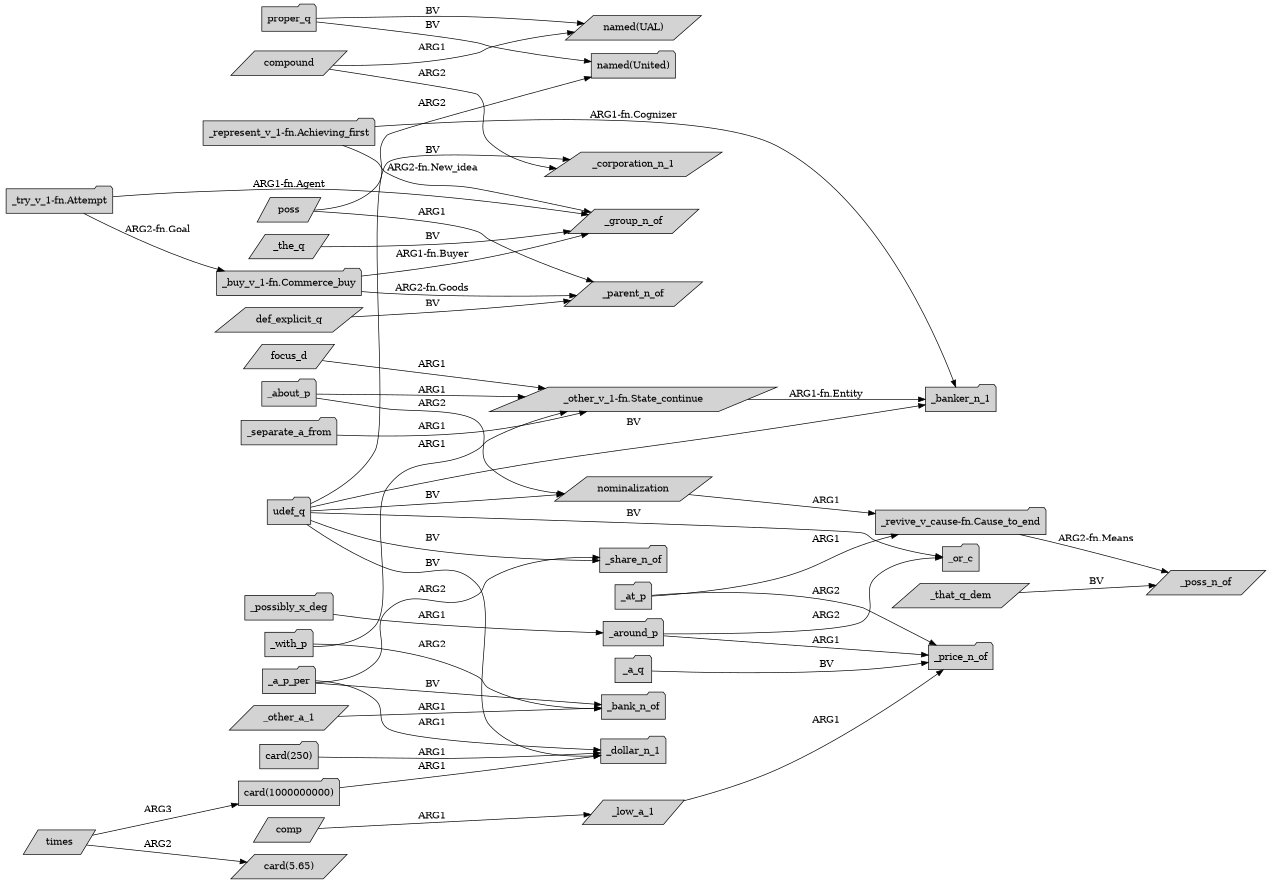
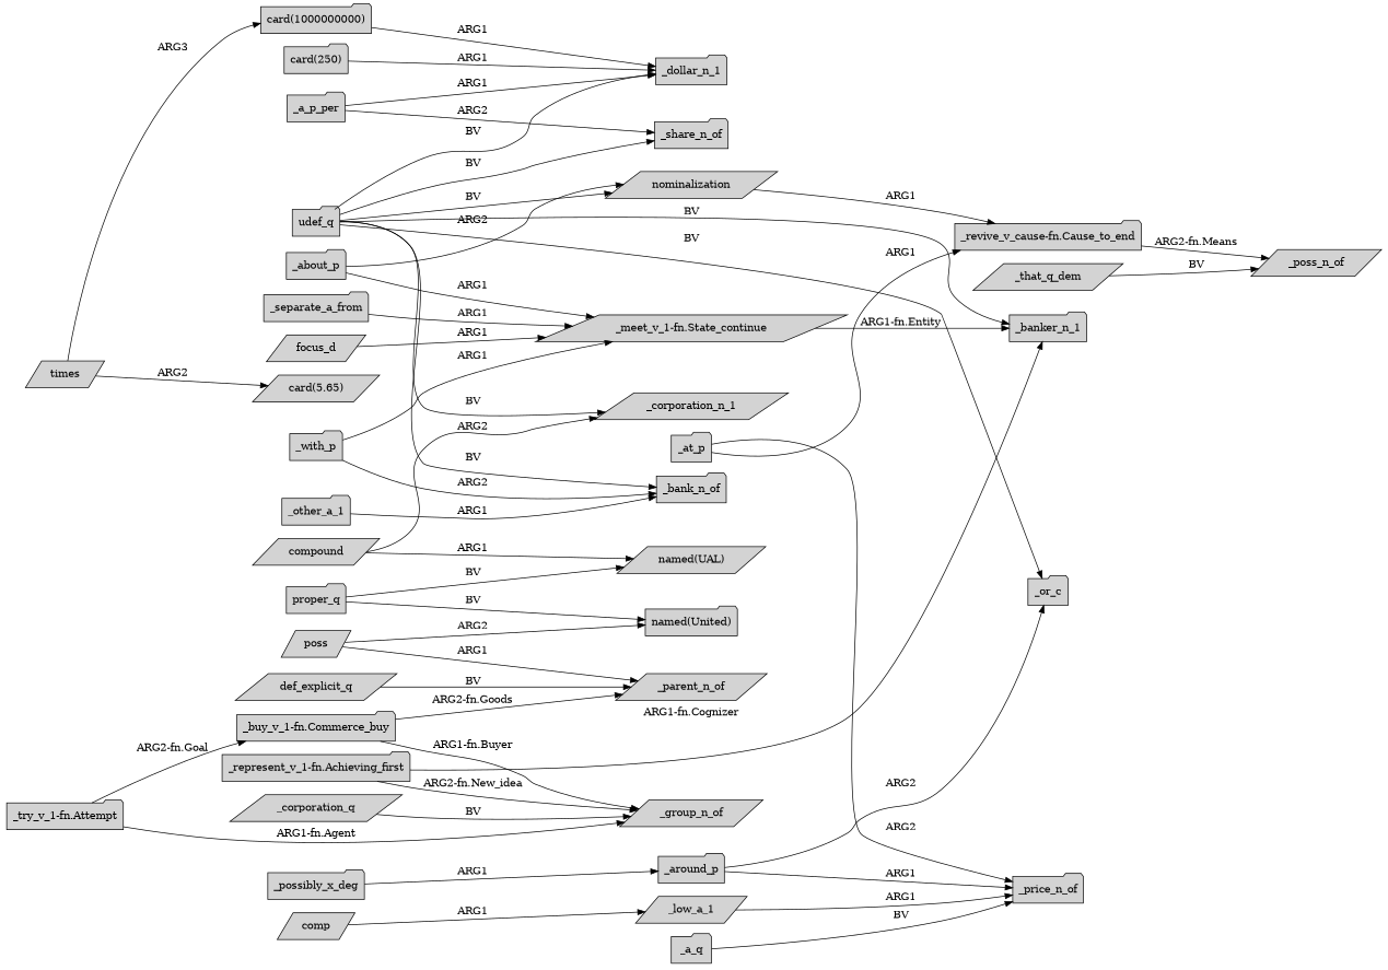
  digraph {
    rankdir=LR
    node [shape=folder style=filled]
    "card(1000000000)"
    _dollar_n_1
    _group_n_of [shape=parallelogram]
    "_try_v_1-fn.Attempt"
    "_buy_v_1-fn.Commerce_buy"
    _parent_n_of [shape=parallelogram]
    _that_q_dem [shape=parallelogram]
    n8 [label=_poss_n_of shape=parallelogram]
    compound [shape=parallelogram]
    "named(UAL)" [shape=parallelogram]
    _corporation_n_1 [shape=parallelogram]
    comp [shape=parallelogram]
    _low_a_1 [shape=parallelogram]
    _price_n_of
    "_represent_v_1-fn.Achieving_first"
    _banker_n_1
-   "_meet_v_1-fn.State_continue" [shape=parallelogram label="_other_v_1-fn.State_continue"]
+   "_meet_v_1-fn.State_continue" [shape=parallelogram]
    _separate_a_from
    udef_q
    nominalization [shape=parallelogram]
    _bank_n_of
    _or_c
    _share_n_of
    "_revive_v_cause-fn.Cause_to_end"
    times [shape=parallelogram]
    "card(5.65)" [shape=parallelogram]
    _about_p
    def_explicit_q [shape=parallelogram]
    proper_q
    "named(United)"
    _around_p
    _a_p_per
-   _the_q [shape=parallelogram]
+   _the_q [shape=parallelogram label=_corporation_q]
    _at_p
    poss [shape=parallelogram]
    focus_d [shape=parallelogram]
    "card(250)"
    _with_p
-   _other_a_1 [shape=parallelogram]
+   _other_a_1
    _possibly_x_deg
    _a_q
    "card(1000000000)" -> _dollar_n_1 [label=ARG1]
    "_try_v_1-fn.Attempt" -> _group_n_of [label="ARG1-fn.Agent"]
    "_try_v_1-fn.Attempt" -> "_buy_v_1-fn.Commerce_buy" [label="ARG2-fn.Goal"]
    "_buy_v_1-fn.Commerce_buy" -> _group_n_of [label="ARG1-fn.Buyer"]
    "_buy_v_1-fn.Commerce_buy" -> _parent_n_of [label="ARG2-fn.Goods"]
    _that_q_dem -> n8 [label=BV]
    compound -> "named(UAL)" [label=ARG1]
    compound -> _corporation_n_1 [label=ARG2]
    comp -> _low_a_1 [label=ARG1]
    _low_a_1 -> _price_n_of [label=ARG1]
    "_represent_v_1-fn.Achieving_first" -> _group_n_of [label="ARG2-fn.New_idea"]
    "_represent_v_1-fn.Achieving_first" -> _banker_n_1 [label="ARG1-fn.Cognizer"]
    "_meet_v_1-fn.State_continue" -> _banker_n_1 [label="ARG1-fn.Entity"]
    _separate_a_from -> "_meet_v_1-fn.State_continue" [label=ARG1]
    udef_q -> _dollar_n_1 [label=BV]
    udef_q -> _corporation_n_1 [label=BV]
    udef_q -> _banker_n_1 [label=BV]
    udef_q -> nominalization [label=BV]
-   _a_p_per -> _bank_n_of [label=BV]
+   udef_q -> _bank_n_of [label=BV]
    udef_q -> _or_c [label=BV]
    udef_q -> _share_n_of [label=BV]
    nominalization -> "_revive_v_cause-fn.Cause_to_end" [label=ARG1]
    "_revive_v_cause-fn.Cause_to_end" -> n8 [label="ARG2-fn.Means"]
    times -> "card(1000000000)" [label=ARG3]
    times -> "card(5.65)" [label=ARG2]
    _about_p -> "_meet_v_1-fn.State_continue" [label=ARG1]
    _about_p -> nominalization [label=ARG2]
    def_explicit_q -> _parent_n_of [label=BV]
    proper_q -> "named(UAL)" [label=BV]
    proper_q -> "named(United)" [label=BV]
    _around_p -> _price_n_of [label=ARG1]
    _around_p -> _or_c [label=ARG2]
    _a_p_per -> _dollar_n_1 [label=ARG1]
    _a_p_per -> _share_n_of [label=ARG2]
    _the_q -> _group_n_of [label=BV]
    _at_p -> _price_n_of [label=ARG2]
    _at_p -> "_revive_v_cause-fn.Cause_to_end" [label=ARG1]
    poss -> _parent_n_of [label=ARG1]
    poss -> "named(United)" [label=ARG2]
    focus_d -> "_meet_v_1-fn.State_continue" [label=ARG1]
    "card(250)" -> _dollar_n_1 [label=ARG1]
    _with_p -> "_meet_v_1-fn.State_continue" [label=ARG1]
    _with_p -> _bank_n_of [label=ARG2]
    _other_a_1 -> _bank_n_of [label=ARG1]
    _possibly_x_deg -> _around_p [label=ARG1]
    _a_q -> _price_n_of [label=BV]
  }
